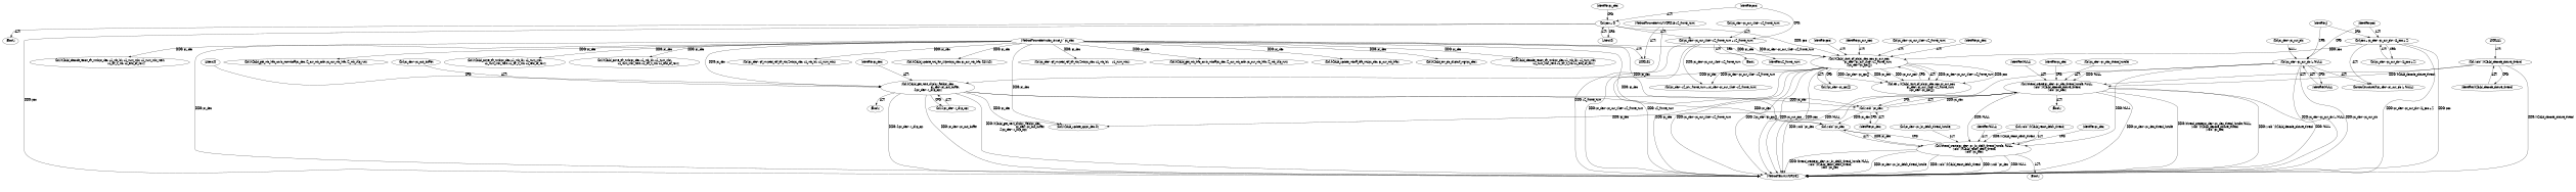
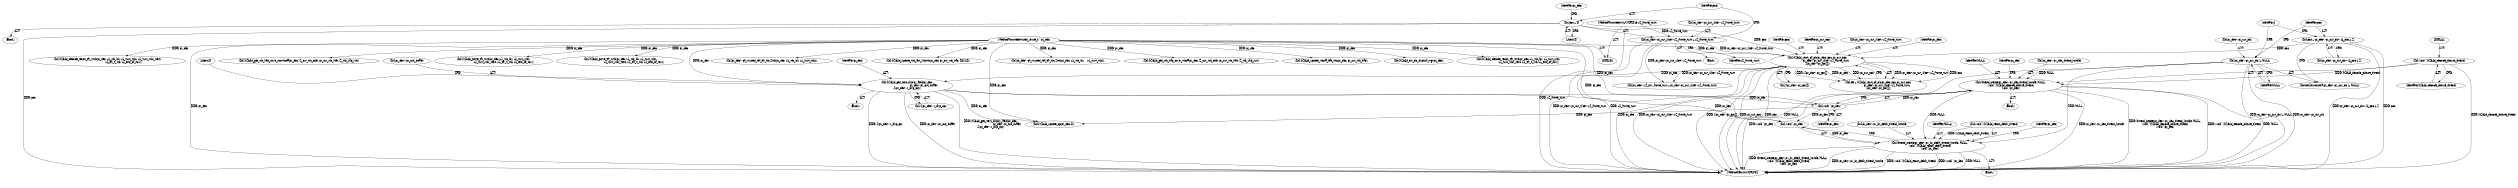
  digraph {
    fontname=Lato
    node [fontname=Lato]
    edge [fontname=Lato]
    n1 [label="(Call,ithread_create(ps_dec->pv_dec_thread_handle, NULL,\n (void *)ih264d_decode_picture_thread,\n (void *)ps_dec))"]
    n2 [label="(Call,(void *)ps_dec)"]
    n3 [label="(Call,ithread_create(ps_dec->pv_bs_deblk_thread_handle, NULL,\n (void *)ih264d_recon_deblk_thread,\n (void *)ps_dec))"]
    n4 [label="(MethodReturn,WORD32)"]
    n5 [label="(Block,)"]
    n6 [label="(Identifier,ps_dec)"]
    n7 [label="(Call,(void *)ps_dec)"]
    n8 [label="(Call,ih264d_update_qp(ps_dec, 0))"]
    n9 [label="(Block,)"]
    n10 [label="(Call,ps_dec->ps_cur_pic != NULL)"]
    n11 [label="(ControlStructure,if(ps_dec->ps_cur_pic != NULL))"]
    n12 [label="(Identifier,NULL)"]
    n13 [label="(Call,(void *)ih264d_decode_picture_thread)"]
    n14 [label="(Identifier,ih264d_decode_picture_thread)"]
    n15 [label="(Call,ih264d_get_next_display_field(ps_dec,\n                                              ps_dec->ps_out_buffer,\n &(ps_dec->s_disp_op)))"]
    n16 [label="(Call,&(ps_dec->s_disp_op))"]
    n17 [label="(Block,)"]
    n18 [label="(Call,ih264d_start_of_pic(ps_dec, poc, ps_cur_poc,\n                        ps_dec->ps_cur_slice->u2_frame_num,\n &ps_dec->ps_pps[j]))"]
    n19 [label="(Call,ps_dec->u2_prv_frame_num = ps_dec->ps_cur_slice->u2_frame_num)"]
    n20 [label="(Call,&ps_dec->ps_pps[j])"]
    n21 [label="(Call,ret = ih264d_start_of_pic(ps_dec, poc, ps_cur_poc,\n                        ps_dec->ps_cur_slice->u2_frame_num,\n &ps_dec->ps_pps[j]))"]
    n22 [label="(MethodParameterIn,dec_struct_t * ps_dec)"]
    n23 [label="(Call,ps_dec->pf_mvpred_ref_tfr_nby2mb(ps_dec, u1_mb_idx, u1_num_mbs))"]
    n24 [label="(Call,ih264d_update_nnz_for_skipmb(ps_dec, ps_cur_mb_info, CAVLC))"]
    n25 [label="(Call,ps_dec->pf_mvpred_ref_tfr_nby2mb(ps_dec, u1_mb_idx,    u1_num_mbs))"]
    n26 [label="(Call,ih264d_get_mb_info_cavlc_mbaff(ps_dec, i2_cur_mb_addr, ps_cur_mb_info, i2_mb_skip_run))"]
    n27 [label="(Call,ih264d_update_mbaff_left_nnz(ps_dec, ps_cur_mb_info))"]
    n28 [label="(Call,ih264d_err_pic_dispbuf_mgr(ps_dec))"]
    n29 [label="(Call,ih264d_decode_recon_tfr_nmb(ps_dec, u1_mb_idx, u1_num_mbs,\n                            u1_num_mbs_next, u1_tfr_n_mb, u1_end_of_row))"]
    n30 [label="(Call,ih264d_decode_recon_tfr_nmb(ps_dec, u1_mb_idx, u1_num_mbs, u1_num_mbs_next,\n                                            u1_tfr_n_mb, u1_end_of_row))"]
    n31 [label="(Call,ih264d_get_mb_info_cavlc_nonmbaff(ps_dec, i2_cur_mb_addr, ps_cur_mb_info, i2_mb_skip_run))"]
    n32 [label="(Call,ih264d_parse_tfr_nmb(ps_dec, u1_mb_idx, u1_num_mbs,\n                            u1_num_mbs_next, u1_tfr_n_mb, u1_end_of_row))"]
    n33 [label="(Call,ih264d_parse_tfr_nmb(ps_dec, u1_mb_idx, u1_num_mbs,\n                                     u1_num_mbs_next, u1_tfr_n_mb, u1_end_of_row))"]
    1000131
    n35 [label="(Call,poc = ps_dec->ps_cur_pic->i4_poc + 2)"]
    n36 [label="(Call,ps_dec->ps_cur_pic->i4_poc + 2)"]
    n37 [label="(Call,poc = 0)"]
    n38 [label="(Literal,0)"]
    n39 [label="(Block,)"]
    n40 [label="(Call,ps_dec->ps_cur_slice->u2_frame_num = u2_frame_num)"]
    n41 [label="(Identifier,u2_frame_num)"]
    n42 [label="(Block,)"]
    n43 [label="(MethodParameterIn,UWORD16 u2_frame_num)"]
    n44 [label="(Identifier,poc)"]
    n45 [label="(Call,ps_dec->pv_bs_deblk_thread_handle)"]
    n46 [label="(Call,ps_dec->ps_cur_slice->u2_frame_num)"]
    n47 [label="(Identifier,NULL)"]
    n48 [label="(Identifier,ps_dec)"]
    n49 [label="(Identifier,ps_dec)"]
    n50 [label="(Call,(void *)ih264d_recon_deblk_thread)"]
    n51 [label="(Call,ps_dec->pv_dec_thread_handle)"]
    n52 [label="(Call,ps_dec->ps_cur_slice->u2_frame_num)"]
    n53 [label="(Identifier,ps_dec)"]
    n54 [label="(Identifier,ps_dec)"]
    n55 [label="(Identifier,j)"]
    n56 [label="(Identifier,poc)"]
    n57 [label="(Call,ps_dec->ps_cur_pic)"]
    n58 [label="(Literal,0)"]
    n59 [label="(Call,ps_dec->ps_out_buffer)"]
    n60 [label="(Identifier,ps_dec)"]
    n61 [label="(Identifier,NULL)"]
    n62 [label="(Identifier,poc)"]
    n63 [label="(Identifier,ps_cur_poc)"]
    n64 [label=1000411]
    n1 -> n2 [label="CFG: "]
    n1 -> n3 [label="DDG: NULL"]
    n1 -> n4 [label="DDG: ithread_create(ps_dec->pv_dec_thread_handle, NULL,\n (void *)ih264d_decode_picture_thread,\n (void *)ps_dec)"]
    n1 -> n4 [label="DDG: (void *)ih264d_decode_picture_thread"]
    n1 -> n4 [label="DDG: NULL"]
    n1 -> n4 [label="DDG: (void *)ps_dec"]
    n1 -> n4 [label="DDG: ps_dec->pv_dec_thread_handle"]
    n1 -> n5 [label="AST: "]
    n2 -> n1 [label="AST: "]
    n2 -> n1 [label="DDG: ps_dec"]
    n2 -> n6 [label="CFG: "]
    n2 -> n7 [label="DDG: ps_dec"]
    n2 -> n8 [label="DDG: ps_dec"]
    n3 -> n4 [label="DDG: (void *)ps_dec"]
    n3 -> n4 [label="DDG: NULL"]
    n3 -> n4 [label="DDG: ithread_create(ps_dec->pv_bs_deblk_thread_handle, NULL,\n (void *)ih264d_recon_deblk_thread,\n (void *)ps_dec)"]
    n3 -> n4 [label="DDG: ps_dec->pv_bs_deblk_thread_handle"]
    n3 -> n4 [label="DDG: (void *)ih264d_recon_deblk_thread"]
    n3 -> n7 [label="CFG: "]
    n3 -> n9 [label="AST: "]
    n6 -> n2 [label="AST: "]
    n7 -> n3 [label="AST: "]
    n7 -> n3 [label="DDG: ps_dec"]
    n10 -> n1 [label="DDG: NULL"]
    n10 -> n3 [label="DDG: NULL"]
    n10 -> n4 [label="DDG: ps_dec->ps_cur_pic != NULL"]
    n10 -> n4 [label="DDG: ps_dec->ps_cur_pic"]
    n10 -> n4 [label="DDG: NULL"]
    n10 -> n11 [label="AST: "]
    n10 -> n12 [label="CFG: "]
    n12 -> n10 [label="AST: "]
    n13 -> n1 [label="AST: "]
    n13 -> n1 [label="DDG: ih264d_decode_picture_thread"]
    n13 -> n4 [label="DDG: ih264d_decode_picture_thread"]
    n13 -> n14 [label="CFG: "]
    n14 -> n13 [label="AST: "]
    n15 -> n2 [label="DDG: ps_dec"]
    n15 -> n4 [label="DDG: ih264d_get_next_display_field(ps_dec,\n                                              ps_dec->ps_out_buffer,\n &(ps_dec->s_disp_op))"]
    n15 -> n4 [label="DDG: &(ps_dec->s_disp_op)"]
    n15 -> n4 [label="DDG: ps_dec->ps_out_buffer"]
    n15 -> n7 [label="DDG: ps_dec"]
    n15 -> n8 [label="DDG: ps_dec"]
    n15 -> n16 [label="CFG: "]
    n15 -> n17 [label="AST: "]
    n16 -> n15 [label="AST: "]
    n18 -> n4 [label="DDG: ps_dec"]
    n18 -> n4 [label="DDG: ps_dec->ps_cur_slice->u2_frame_num"]
    n18 -> n4 [label="DDG: &ps_dec->ps_pps[j]"]
    n18 -> n4 [label="DDG: ps_cur_poc"]
    n18 -> n4 [label="DDG: poc"]
    n18 -> n15 [label="DDG: ps_dec"]
    n18 -> n19 [label="DDG: ps_dec->ps_cur_slice->u2_frame_num"]
    n18 -> n20 [label="CFG: "]
    n18 -> n21 [label="AST: "]
    n18 -> n21 [label="DDG: ps_dec->ps_cur_slice->u2_frame_num"]
    n18 -> n21 [label="DDG: poc"]
    n18 -> n21 [label="DDG: &ps_dec->ps_pps[j]"]
    n18 -> n21 [label="DDG: ps_dec"]
    n18 -> n21 [label="DDG: ps_cur_poc"]
    n20 -> n18 [label="AST: "]
    n21 -> n18 [label="CFG: "]
    n22 -> n2 [label="DDG: ps_dec"]
    n22 -> n4 [label="DDG: ps_dec"]
    n22 -> n7 [label="DDG: ps_dec"]
    n22 -> n8 [label="DDG: ps_dec"]
    n22 -> n15 [label="DDG: ps_dec"]
    n22 -> n18 [label="DDG: ps_dec"]
    n22 -> n23 [label="DDG: ps_dec"]
    n22 -> n24 [label="DDG: ps_dec"]
    n22 -> n25 [label="DDG: ps_dec"]
    n22 -> n26 [label="DDG: ps_dec"]
    n22 -> n27 [label="DDG: ps_dec"]
    n22 -> n28 [label="DDG: ps_dec"]
    n22 -> n29 [label="DDG: ps_dec"]
    n22 -> n30 [label="DDG: ps_dec"]
    n22 -> n31 [label="DDG: ps_dec"]
    n22 -> n32 [label="DDG: ps_dec"]
    n22 -> n33 [label="DDG: ps_dec"]
    n22 -> 1000131 [label="AST: "]
    n35 -> n4 [label="DDG: ps_dec->ps_cur_pic->i4_poc + 2"]
    n35 -> n4 [label="DDG: poc"]
-   n35 -> n11 [label="AST: "]
+   n35 -> n11 [label="CFG: "]
    n35 -> n18 [label="DDG: poc"]
    n35 -> n36 [label="CFG: "]
    n36 -> n35 [label="AST: "]
    n37 -> n4 [label="DDG: poc"]
    n37 -> n18 [label="DDG: poc"]
    n37 -> n38 [label="CFG: "]
    n37 -> n39 [label="AST: "]
    n37 -> n40 [label="AST: "]
    n38 -> n37 [label="AST: "]
    n40 -> n4 [label="DDG: ps_dec->ps_cur_slice->u2_frame_num"]
    n40 -> n4 [label="DDG: u2_frame_num"]
    n40 -> n18 [label="DDG: ps_dec->ps_cur_slice->u2_frame_num"]
    n40 -> n19 [label="DDG: ps_dec->ps_cur_slice->u2_frame_num"]
    n40 -> n41 [label="CFG: "]
    n40 -> n42 [label="AST: "]
    n43 -> n4 [label="DDG: u2_frame_num"]
    n43 -> 1000131 [label="AST: "]
+   n43 -> n40 [label="DDG: u2_frame_num"]
    n44 -> n10 [label="CFG: "]
    n44 -> n35 [label="AST: "]
    n45 -> n3 [label="AST: "]
    n46 -> n18 [label="AST: "]
    n47 -> n3 [label="AST: "]
    n48 -> n15 [label="AST: "]
    n49 -> n1 [label="CFG: "]
    n50 -> n3 [label="AST: "]
    n50 -> n3 [label="DDG: ih264d_recon_deblk_thread"]
    n51 -> n1 [label="AST: "]
    n52 -> n40 [label="AST: "]
    n53 -> n18 [label="AST: "]
    n54 -> n3 [label="CFG: "]
    n55 -> n10 [label="CFG: "]
    n55 -> n35 [label="CFG: "]
    n56 -> n18 [label="AST: "]
-   n57 -> n10 [label="NULL: "]
+   n57 -> n10 [label="AST: "]
    n58 -> n15 [label="CFG: "]
    n59 -> n15 [label="AST: "]
    n60 -> n37 [label="CFG: "]
    n61 -> n1 [label="AST: "]
    n62 -> n37 [label="AST: "]
    n62 -> n40 [label="CFG: "]
    n63 -> n18 [label="AST: "]
    n64 -> n13 [label="AST: "]
  }
